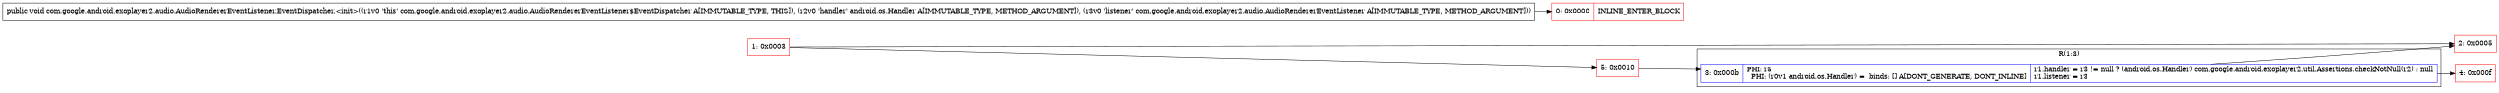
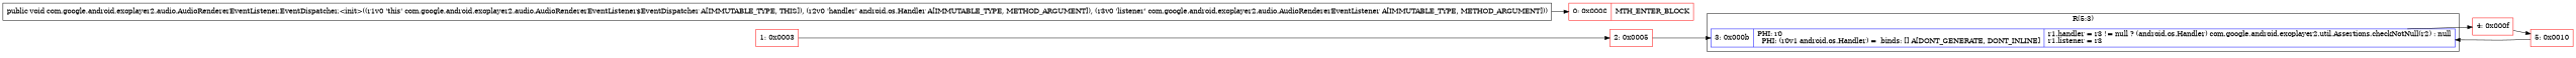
  digraph {
    rankdir=LR
    node [color=red shape=record]
-   n1 [color=blue label="{3\:\ 0x000b|PHI: r5 \l  PHI: (r0v1 android.os.Handler) =  binds: [] A[DONT_GENERATE, DONT_INLINE]\l|r1.handler = r3 != null ? (android.os.Handler) com.google.android.exoplayer2.util.Assertions.checkNotNull(r2) : null\lr1.listener = r3\l}"]
+   n1 [color=blue label="{3\:\ 0x000b|PHI: r0 \l  PHI: (r0v1 android.os.Handler) =  binds: [] A[DONT_GENERATE, DONT_INLINE]\l|r1.handler = r3 != null ? (android.os.Handler) com.google.android.exoplayer2.util.Assertions.checkNotNull(r2) : null\lr1.listener = r3\l}"]
    n2 [label="{4\:\ 0x000f}"]
-   n3 [label="{0\:\ 0x0000|INLINE_ENTER_BLOCK\l}"]
+   n3 [label="{0\:\ 0x0000|MTH_ENTER_BLOCK\l}"]
    n4 [label="{1\:\ 0x0003}"]
    n5 [label="{2\:\ 0x0005}"]
    n6 [label="{5\:\ 0x0010}"]
    n7 [label="{public void com.google.android.exoplayer2.audio.AudioRendererEventListener.EventDispatcher.\<init\>((r1v0 'this' com.google.android.exoplayer2.audio.AudioRendererEventListener$EventDispatcher A[IMMUTABLE_TYPE, THIS]), (r2v0 'handler' android.os.Handler A[IMMUTABLE_TYPE, METHOD_ARGUMENT]), (r3v0 'listener' com.google.android.exoplayer2.audio.AudioRendererEventListener A[IMMUTABLE_TYPE, METHOD_ARGUMENT])) }" color=""]
    subgraph cluster_1 {
-     label="R(1:3)"
+     label="R(5:3)"
      n1
    }
    n1 -> n2
    n4 -> n5
-   n4 -> n6
-   n1 -> n5
+   n2 -> n6
+   n5 -> n1
    n6 -> n1
    n7 -> n3
  }
